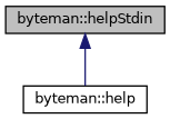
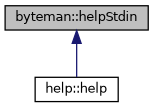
  digraph {
    rankdir=TB
    node [color=black fontname=Helvetica fontsize=10 shape=record style=filled]
    n1 [fillcolor=grey75 fontcolor=black height=0.2 label="byteman::helpStdin" width=0.4]
-   n2 [fillcolor=white height=0.2 label="byteman::help" width=0.4]
+   n2 [fillcolor=white height=0.2 label="help::help" width=0.4]
    n1 -> n2 [color=midnightblue dir=back fontname=Helvetica fontsize=10 labelfontname=Helvetica labelfontsize=10 style=solid]
  }
